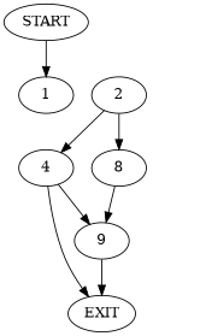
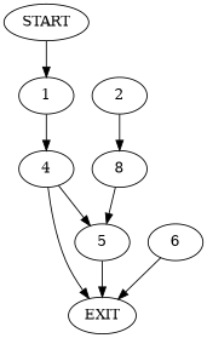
  digraph {
    n1 [label=START]
    1
    n3 [label=8]
    2
    4
    n6 [label=EXIT]
-   5 [label=9]
+   6
+   5
    n1 -> 1
    n3 -> 5
    2 -> n3
-   2 -> 4
+   1 -> 4
    4 -> n6
    4 -> 5
+   6 -> n6
    5 -> n6
  }
